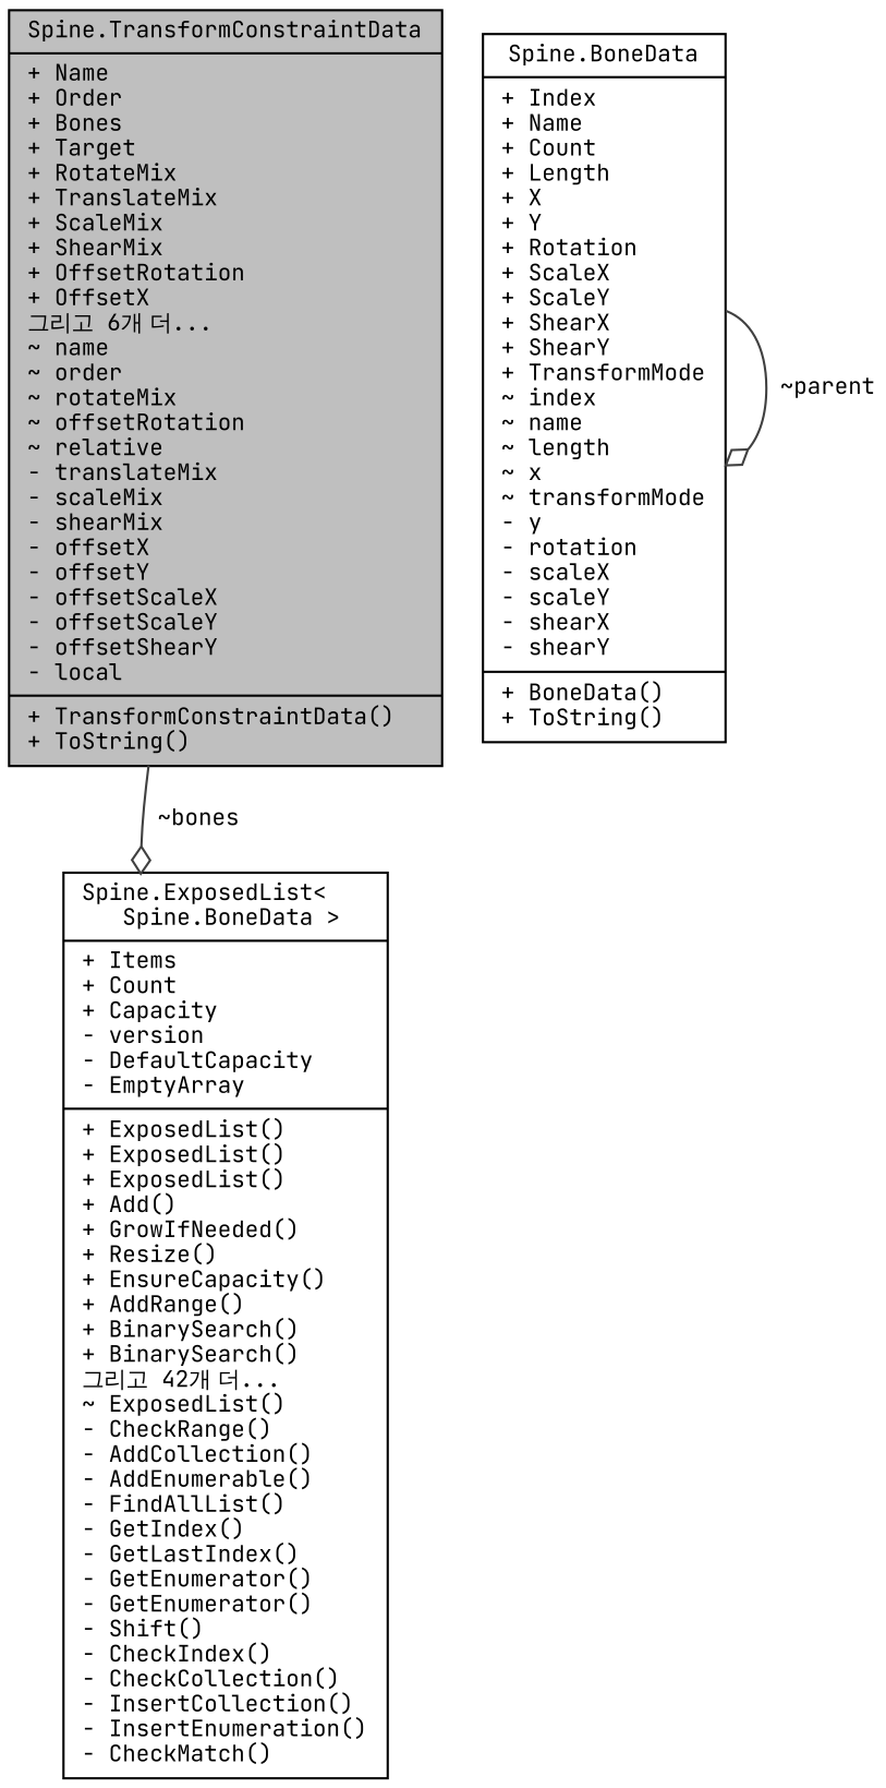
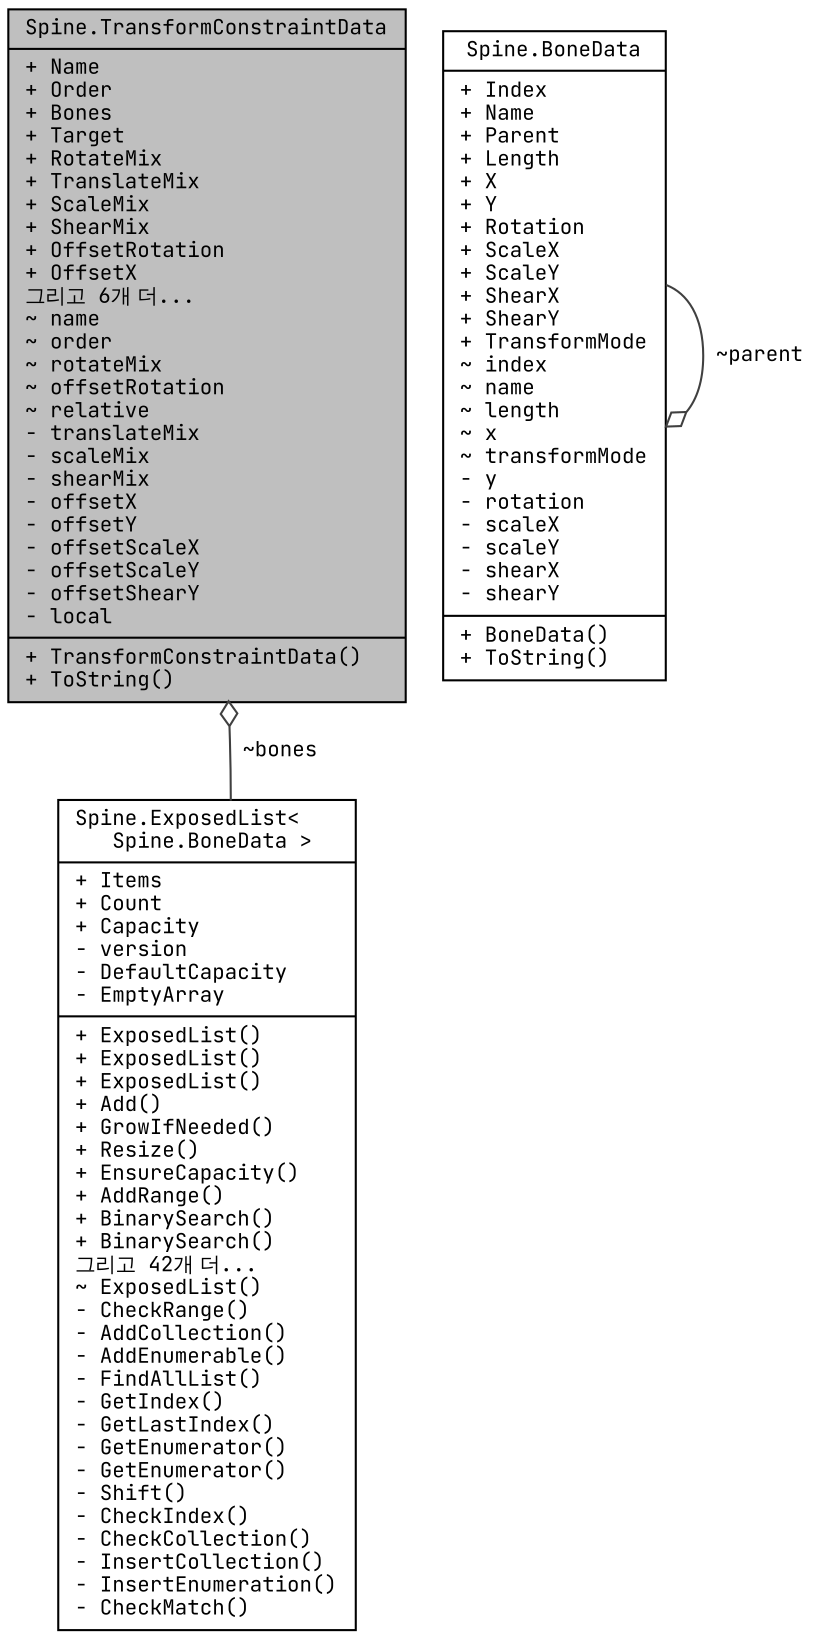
  digraph {
    fontname="JetBrains Mono"
    node [color=black fillcolor=white fontname="JetBrains Mono" fontsize=10 shape=record style=filled]
    edge [arrowhead=odiamond color=grey25 fontname="JetBrains Mono" fontsize=10 labelfontname=Helvetica labelfontsize=10 style=solid]
    n1 [fillcolor=grey75 fontcolor=black height=0.2 label="{Spine.TransformConstraintData\n|+ Name\l+ Order\l+ Bones\l+ Target\l+ RotateMix\l+ TranslateMix\l+ ScaleMix\l+ ShearMix\l+ OffsetRotation\l+ OffsetX\l그리고 6개 더...\l~ name\l~ order\l~ rotateMix\l~ offsetRotation\l~ relative\l- translateMix\l- scaleMix\l- shearMix\l- offsetX\l- offsetY\l- offsetScaleX\l- offsetScaleY\l- offsetShearY\l- local\l|+ TransformConstraintData()\l+ ToString()\l}" width=0.4]
-   n2 [height=0.2 label="{Spine.BoneData\n|+ Index\l+ Name\l+ Count\l+ Length\l+ X\l+ Y\l+ Rotation\l+ ScaleX\l+ ScaleY\l+ ShearX\l+ ShearY\l+ TransformMode\l~ index\l~ name\l~ length\l~ x\l~ transformMode\l- y\l- rotation\l- scaleX\l- scaleY\l- shearX\l- shearY\l|+ BoneData()\l+ ToString()\l}" width=0.4]
+   n2 [height=0.2 label="{Spine.BoneData\n|+ Index\l+ Name\l+ Parent\l+ Length\l+ X\l+ Y\l+ Rotation\l+ ScaleX\l+ ScaleY\l+ ShearX\l+ ShearY\l+ TransformMode\l~ index\l~ name\l~ length\l~ x\l~ transformMode\l- y\l- rotation\l- scaleX\l- scaleY\l- shearX\l- shearY\l|+ BoneData()\l+ ToString()\l}" width=0.4]
    n3 [height=0.2 label="{Spine.ExposedList\<\l Spine.BoneData \>\n|+ Items\l+ Count\l+ Capacity\l- version\l- DefaultCapacity\l- EmptyArray\l|+ ExposedList()\l+ ExposedList()\l+ ExposedList()\l+ Add()\l+ GrowIfNeeded()\l+ Resize()\l+ EnsureCapacity()\l+ AddRange()\l+ BinarySearch()\l+ BinarySearch()\l그리고 42개 더...\l~ ExposedList()\l- CheckRange()\l- AddCollection()\l- AddEnumerable()\l- FindAllList()\l- GetIndex()\l- GetLastIndex()\l- GetEnumerator()\l- GetEnumerator()\l- Shift()\l- CheckIndex()\l- CheckCollection()\l- InsertCollection()\l- InsertEnumeration()\l- CheckMatch()\l}" width=0.4]
    n2 -> n2 [label=" ~parent"]
-   n1 -> n3 [label=" ~bones"]
+   n3 -> n1 [label=" ~bones"]
  }
